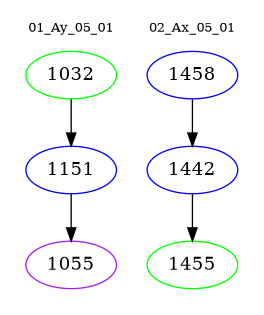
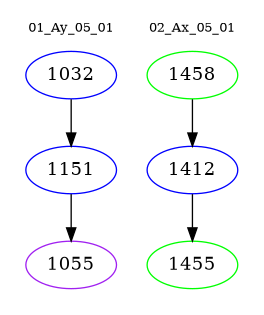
  digraph {
    node [color=green]
    edge [color=black]
-   n1 [label=1032]
+   n1 [color=blue label=1032]
    n2 [color=blue label=1151]
    n3 [color=purple label=1055]
-   n4 [color=blue label=1458]
-   n5 [color=blue label=1442]
+   n4 [label=1458]
+   n5 [color=blue label=1412]
    n6 [label=1455]
    subgraph cluster_1 {
      color=white
      fontsize=10
      label="01_Ay_05_01"
      n1
      n2
      n3
    }
    subgraph cluster_2 {
      color=white
      fontsize=10
      label="02_Ax_05_01"
      n4
      n5
      n6
    }
    n1 -> n2
    n2 -> n3
    n4 -> n5
    n5 -> n6
  }
